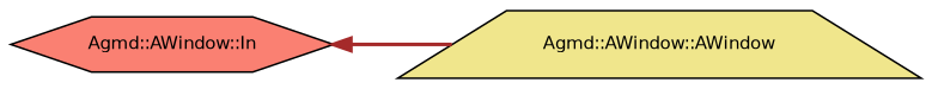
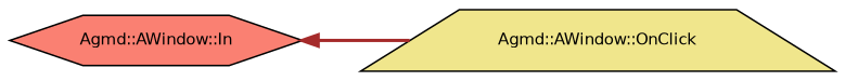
  digraph {
    rankdir=LR
    node [color=black fontname=Helvetica fontsize=10 style=filled]
    n1 [fillcolor=salmon fontcolor=black height=0.2 label="Agmd::AWindow::In" shape=hexagon width=0.4]
-   n2 [fillcolor=khaki height=0.2 label="Agmd::AWindow::AWindow" shape=trapezium width=0.4]
+   n2 [fillcolor=khaki height=0.2 label="Agmd::AWindow::OnClick" shape=trapezium width=0.4]
    n1 -> n2 [color=brown dir=back fontname=Helvetica fontsize=10 labelfontname=Helvetica labelfontsize=10 style=bold]
  }
